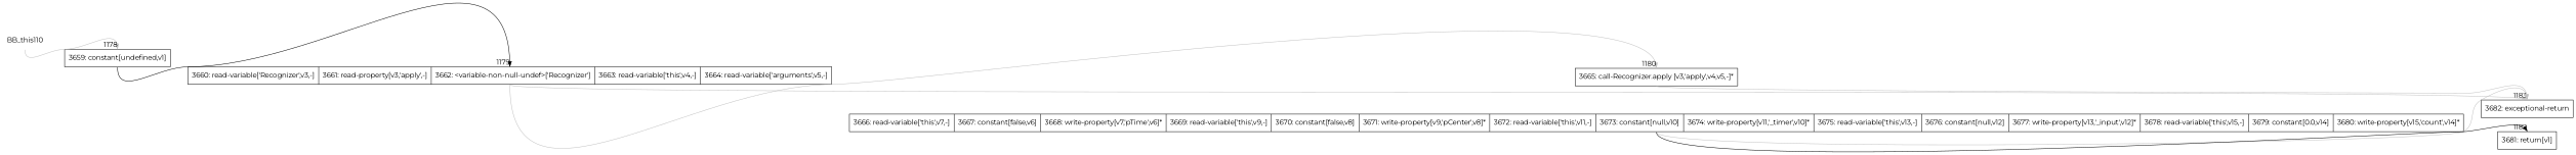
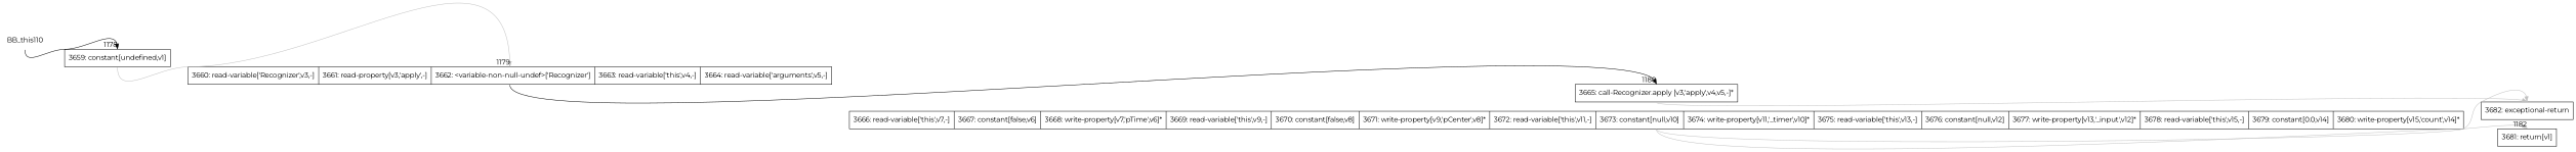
  digraph {
    fontname=Montserrat
    rankdir=LR
    node [fontname=Montserrat shape=record]
    edge [fontname=Montserrat headport=n tailport=s]
    n1 [label=BB_this110 shape=none]
    n2 [label="{3659: constant[undefined,v1]}"]
    n3 [label="{3660: read-variable['Recognizer',v3,-]|3661: read-property[v3,'apply',-]|3662: \<variable-non-null-undef\>['Recognizer']|3663: read-variable['this',v4,-]|3664: read-variable['arguments',v5,-]}"]
    n4 [label="{3665: call-Recognizer.apply [v3,'apply',v4,v5,-]*}"]
    n5 [label="{3682: exceptional-return}"]
    n6 [label="{3666: read-variable['this',v7,-]|3667: constant[false,v6]|3668: write-property[v7,'pTime',v6]*|3669: read-variable['this',v9,-]|3670: constant[false,v8]|3671: write-property[v9,'pCenter',v8]*|3672: read-variable['this',v11,-]|3673: constant[null,v10]|3674: write-property[v11,'_timer',v10]*|3675: read-variable['this',v13,-]|3676: constant[null,v12]|3677: write-property[v13,'_input',v12]*|3678: read-variable['this',v15,-]|3679: constant[0.0,v14]|3680: write-property[v15,'count',v14]*}"]
    n7 [label="{3681: return[v1]}"]
-   n1 -> n2 [headlabel="    1178" color=gray]
-   n2 -> n3 [headlabel="      1179"]
-   n3 -> n4 [headlabel="      1180" color=gray]
-   n3 -> n5 [color=gray headlabel="      1183"]
+   n1 -> n2 [headlabel="    1178"]
+   n2 -> n3 [headlabel="      1179" color=gray]
+   n3 -> n4 [headlabel="      1180"]
    n4 -> n5 [color=gray]
    n6 -> n5 [color=gray]
-   n6 -> n7 [headlabel="      1182"]
+   n6 -> n7 [headlabel="      1182" color=gray]
  }
